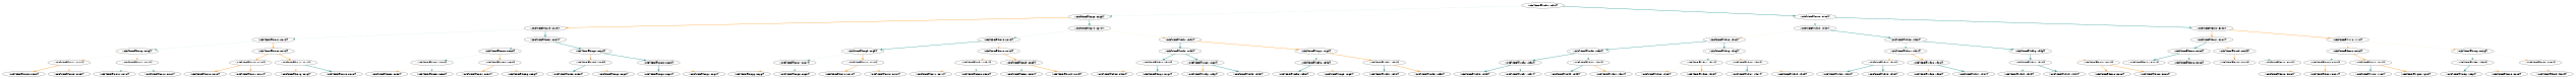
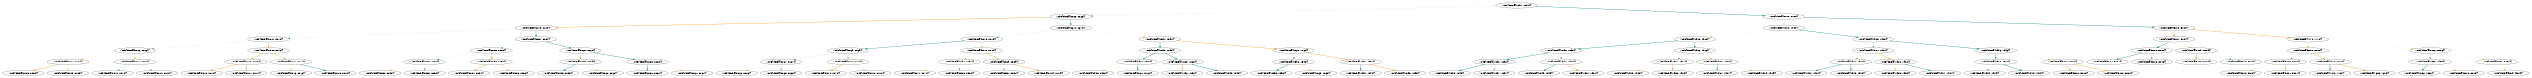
  digraph {
    fontname="DejaVu Sans"
    node [fontname="DejaVu Sans"]
    edge [color=darkorange fontname="DejaVu Sans" style=bold]
    n1 [label="Node{data=[4894, 4894]}"]
    n2 [label="Node{data=[2265, 2265]}"]
    n3 [label="Node{data=[5003, 5003]}"]
    n4 [label="Node{data=[2249, 2249]}"]
    n5 [label="Node{data=[2670, 2670]}"]
    n6 [label="Node{data=[4910, 4910]}"]
    n7 [label="Node{data=[5011, 5011]}"]
    n8 [label="Node{data=[2241, 2241]}"]
    n9 [label="Node{data=[2257, 2257]}"]
    n10 [label="Node{data=[2273, 2273]}"]
    n11 [label="Node{data=[4594, 4594]}"]
    n12 [label="Node{data=[2106, 2106]}"]
    n13 [label="Node{data=[2245, 2245]}"]
    n14 [label="Node{data=[2253, 2253]}"]
    n15 [label="Node{data=[2261, 2261]}"]
    n16 [label="Node{data=[2104, 2104]}"]
    n17 [label="Node{data=[2227, 2227]}"]
    n18 [label="Node{data=[2243, 2243]}"]
    n19 [label="Node{data=[2247, 2247]}"]
    n20 [label="Node{data=[2103, 2103]}"]
    n21 [label="Node{data=[2105, 2105]}"]
    n22 [label="Node{data=[2172, 2172]}"]
    n23 [label="Node{data=[2240, 2240]}"]
    n24 [label="Node{data=[2242, 2242]}"]
    n25 [label="Node{data=[2244, 2244]}"]
    n26 [label="Node{data=[2246, 2246]}"]
    n27 [label="Node{data=[2248, 2248]}"]
    n28 [label="Node{data=[2251, 2251]}"]
    n29 [label="Node{data=[2255, 2255]}"]
    n30 [label="Node{data=[2259, 2259]}"]
    n31 [label="Node{data=[2263, 2263]}"]
    n32 [label="Node{data=[2250, 2250]}"]
    n33 [label="Node{data=[2252, 2252]}"]
    n34 [label="Node{data=[2254, 2254]}"]
    n35 [label="Node{data=[2256, 2256]}"]
    n36 [label="Node{data=[2258, 2258]}"]
    n37 [label="Node{data=[2260, 2260]}"]
    n38 [label="Node{data=[2262, 2262]}"]
    n39 [label="Node{data=[2264, 2264]}"]
    n40 [label="Node{data=[2269, 2269]}"]
    n41 [label="Node{data=[2343, 2343]}"]
    n42 [label="Node{data=[4093, 4093]}"]
    n43 [label="Node{data=[4868, 4868]}"]
    n44 [label="Node{data=[2267, 2267]}"]
    n45 [label="Node{data=[2271, 2271]}"]
    n46 [label="Node{data=[2297, 2297]}"]
    n47 [label="Node{data=[2369, 2369]}"]
    n48 [label="Node{data=[2266, 2266]}"]
    n49 [label="Node{data=[2268, 2268]}"]
    n50 [label="Node{data=[2270, 2270]}"]
    n51 [label="Node{data=[2272, 2272]}"]
    n52 [label="Node{data=[2274, 2274]}"]
    n53 [label="Node{data=[2328, 2328]}"]
    n54 [label="Node{data=[2354, 2354]}"]
    n55 [label="Node{data=[2409, 2409]}"]
    n56 [label="Node{data=[2922, 2922]}"]
    n57 [label="Node{data=[4268, 4268]}"]
    n58 [label="Node{data=[4596, 4596]}"]
    n59 [label="Node{data=[4892, 4892]}"]
    n60 [label="Node{data=[2918, 2918]}"]
    n61 [label="Node{data=[3464, 3464]}"]
    n62 [label="Node{data=[4096, 4096]}"]
    n63 [label="Node{data=[4593, 4593]}"]
    n64 [label="Node{data=[4595, 4595]}"]
    n65 [label="Node{data=[4863, 4863]}"]
    n66 [label="Node{data=[4891, 4891]}"]
    n67 [label="Node{data=[4893, 4893]}"]
    n68 [label="Node{data=[4902, 4902]}"]
    n69 [label="Node{data=[4918, 4918]}"]
    n70 [label="Node{data=[5007, 5007]}"]
    n71 [label="Node{data=[7770, 7770]}"]
    n72 [label="Node{data=[4898, 4898]}"]
    n73 [label="Node{data=[4906, 4906]}"]
    n74 [label="Node{data=[4914, 4914]}"]
    n75 [label="Node{data=[4996, 4996]}"]
    n76 [label="Node{data=[4896, 4896]}"]
    n77 [label="Node{data=[4900, 4900]}"]
    n78 [label="Node{data=[4904, 4904]}"]
    n79 [label="Node{data=[4908, 4908]}"]
    n80 [label="Node{data=[4895, 4895]}"]
    n81 [label="Node{data=[4897, 4897]}"]
    n82 [label="Node{data=[4899, 4899]}"]
    n83 [label="Node{data=[4901, 4901]}"]
    n84 [label="Node{data=[4903, 4903]}"]
    n85 [label="Node{data=[4905, 4905]}"]
    n86 [label="Node{data=[4907, 4907]}"]
    n87 [label="Node{data=[4909, 4909]}"]
    n88 [label="Node{data=[4912, 4912]}"]
    n89 [label="Node{data=[4916, 4916]}"]
    n90 [label="Node{data=[4920, 4920]}"]
    n91 [label="Node{data=[5001, 5001]}"]
    n92 [label="Node{data=[4911, 4911]}"]
    n93 [label="Node{data=[4913, 4913]}"]
    n94 [label="Node{data=[4915, 4915]}"]
    n95 [label="Node{data=[4917, 4917]}"]
    n96 [label="Node{data=[4919, 4919]}"]
    n97 [label="Node{data=[4949, 4949]}"]
    n98 [label="Node{data=[5000, 5000]}"]
    n99 [label="Node{data=[5002, 5002]}"]
    n100 [label="Node{data=[5005, 5005]}"]
    n101 [label="Node{data=[5009, 5009]}"]
    n102 [label="Node{data=[5015, 5015]}"]
    n103 [label="Node{data=[8036, 8036]}"]
    n104 [label="Node{data=[5004, 5004]}"]
    n105 [label="Node{data=[5006, 5006]}"]
    n106 [label="Node{data=[5008, 5008]}"]
    n107 [label="Node{data=[5010, 5010]}"]
    n108 [label="Node{data=[5013, 5013]}"]
    n109 [label="Node{data=[7541, 7541]}"]
    n110 [label="Node{data=[7953, 7953]}"]
    n111 [label="Node{data=[8051, 8051]}"]
    n112 [label="Node{data=[5012, 5012]}"]
    n113 [label="Node{data=[5014, 5014]}"]
    n114 [label="Node{data=[7410, 7410]}"]
    n115 [label="Node{data=[7615, 7615]}"]
    n116 [label="Node{data=[7856, 7856]}"]
    n117 [label="Node{data=[8008, 8008]}"]
    n118 [label="Node{data=[9549, 9549]}"]
    n1 -> n2 [color=teal style=dotted]
    n1 -> n3 [color=teal]
    n2 -> n4
    n2 -> n5 [color=teal]
-   n3 -> n6 [color=teal style=dotted]
+   n3 -> n6 [style=dotted]
    n3 -> n7 [color=teal]
    n4 -> n8 [color=teal style=dotted]
    n4 -> n9 [color=teal]
    n5 -> n10 [color=teal style=dotted]
    n5 -> n11 [style=dotted]
    n6 -> n68 [style=dotted]
    n6 -> n69 [color=teal]
    n7 -> n70
    n7 -> n71
    n8 -> n12 [color=teal style=dotted]
    n8 -> n13
    n9 -> n14 [color=teal style=dotted]
    n9 -> n15 [color=teal]
    n10 -> n40 [color=teal]
    n10 -> n41 [style=dotted]
    n11 -> n42 [color=teal]
    n11 -> n43
    n12 -> n16 [style=dotted]
    n12 -> n17 [style=dotted]
    n13 -> n18
    n13 -> n19
    n14 -> n28 [color=teal style=dotted]
    n14 -> n29
    n15 -> n30
    n15 -> n31 [color=teal]
    n16 -> n20
    n16 -> n21 [style=dotted]
    n17 -> n22 [color=teal style=dotted]
    n17 -> n23 [color=teal style=dotted]
    n18 -> n24
    n18 -> n25
    n19 -> n26 [style=dotted]
    n19 -> n27 [color=teal]
    n28 -> n32 [style=dotted]
    n28 -> n33 [color=teal style=dotted]
    n29 -> n34
    n29 -> n35 [style=dotted]
    n30 -> n36 [color=teal]
    n30 -> n37 [style=dotted]
    n31 -> n38 [color=teal]
    n31 -> n39 [style=dotted]
    n40 -> n44 [color=teal style=dotted]
    n40 -> n45
    n41 -> n46 [style=dotted]
    n41 -> n47
    n42 -> n56 [color=teal]
    n42 -> n57 [color=teal]
    n43 -> n58 [color=teal style=dotted]
    n43 -> n59
    n44 -> n48 [style=dotted]
    n44 -> n49 [color=teal style=dotted]
    n45 -> n50
    n45 -> n51 [style=dotted]
    n46 -> n52 [style=dotted]
    n46 -> n53 [color=teal style=dotted]
    n47 -> n54 [color=teal style=dotted]
    n47 -> n55
    n56 -> n60 [style=dotted]
    n56 -> n61 [color=teal]
    n57 -> n62
    n57 -> n63 [color=teal]
    n58 -> n64 [color=teal]
    n58 -> n65 [style=dotted]
    n59 -> n66 [color=teal]
    n59 -> n67
    n68 -> n72 [color=teal]
    n68 -> n73 [color=teal]
    n69 -> n74 [color=teal style=dotted]
    n69 -> n75 [color=teal]
    n70 -> n100 [color=teal]
    n70 -> n101 [style=dotted]
    n71 -> n102 [style=dotted]
    n71 -> n103 [style=dotted]
    n72 -> n76 [color=teal]
    n72 -> n77 [color=teal style=dotted]
    n73 -> n78 [color=teal style=dotted]
    n73 -> n79 [style=dotted]
    n74 -> n88 [style=dotted]
    n74 -> n89
    n75 -> n90 [color=teal]
    n75 -> n91 [style=dotted]
    n76 -> n80 [color=teal]
    n76 -> n81 [color=teal style=dotted]
    n77 -> n82 [color=teal]
    n77 -> n83
    n78 -> n84 [style=dotted]
    n78 -> n85
    n79 -> n86 [color=teal]
    n79 -> n87 [style=dotted]
    n88 -> n92 [color=teal]
    n88 -> n93 [color=teal]
    n89 -> n94 [style=dotted]
    n89 -> n95 [color=teal]
    n90 -> n96 [color=teal style=dotted]
    n90 -> n97 [color=teal]
    n91 -> n98
    n91 -> n99
    n100 -> n104 [color=teal]
    n100 -> n105 [color=teal style=dotted]
    n101 -> n106
    n101 -> n107 [color=teal style=dotted]
    n102 -> n108 [color=teal style=dotted]
    n102 -> n109
    n103 -> n110 [color=teal style=dotted]
    n103 -> n111 [style=dotted]
    n108 -> n112 [style=dotted]
    n108 -> n113
    n109 -> n114 [color=teal]
    n109 -> n115
    n110 -> n116 [color=teal]
    n110 -> n117 [style=dotted]
    n111 -> n118 [style=dotted]
  }
